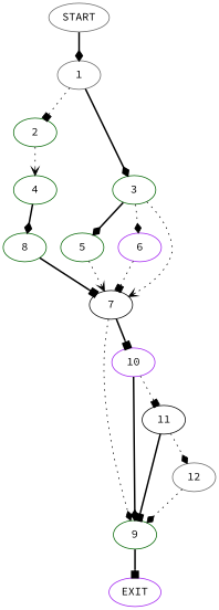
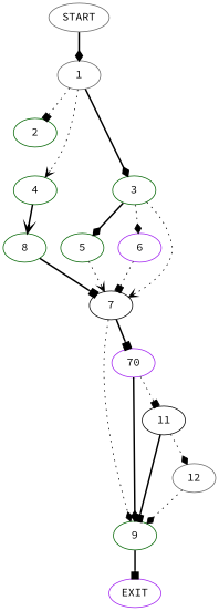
  digraph {
    fontname="Source Code Pro"
    node [color=darkgreen fontname="Source Code Pro"]
    edge [arrowhead=diamond fontname="Source Code Pro" style=dotted]
    n1 [color=gray40 label=START]
    1 [color=gray40]
    2
    3
    n5 [color=purple label=EXIT]
    4
    5
    6 [color=purple]
    7 [color=black]
    8
    9
-   10 [color=purple]
+   10 [color=purple label=70]
    11 [color=black]
    12 [color=gray40]
    n1 -> 1 [style=bold]
    1 -> 2 [arrowhead=box]
    1 -> 3 [style=bold]
-   2 -> 4 [arrowhead=vee]
+   1 -> 4 [arrowhead=vee]
    3 -> 5 [style=bold]
    3 -> 6
    3 -> 7 [arrowhead=vee]
-   4 -> 8 [style=bold]
+   4 -> 8 [arrowhead=vee style=bold]
    5 -> 7 [arrowhead=vee]
    6 -> 7 [arrowhead=box]
    7 -> 9
    7 -> 10 [arrowhead=box style=bold]
    8 -> 7 [arrowhead=box style=bold]
    9 -> n5 [arrowhead=box style=bold]
    10 -> 9 [style=bold]
    10 -> 11 [arrowhead=box]
    11 -> 9 [arrowhead=box style=bold]
    11 -> 12
    12 -> 9
  }
